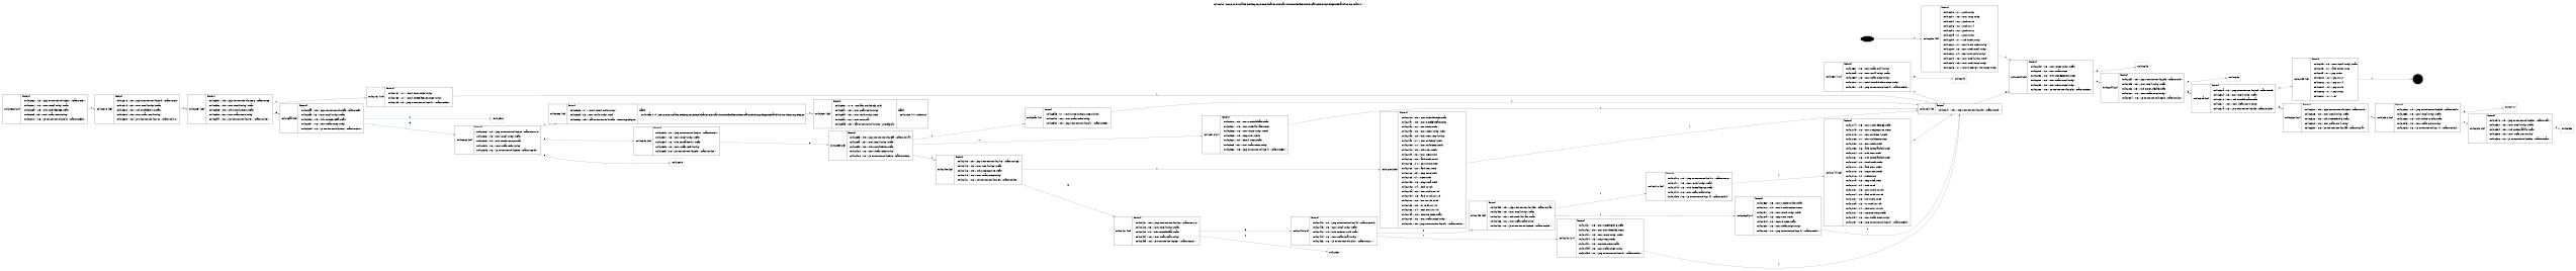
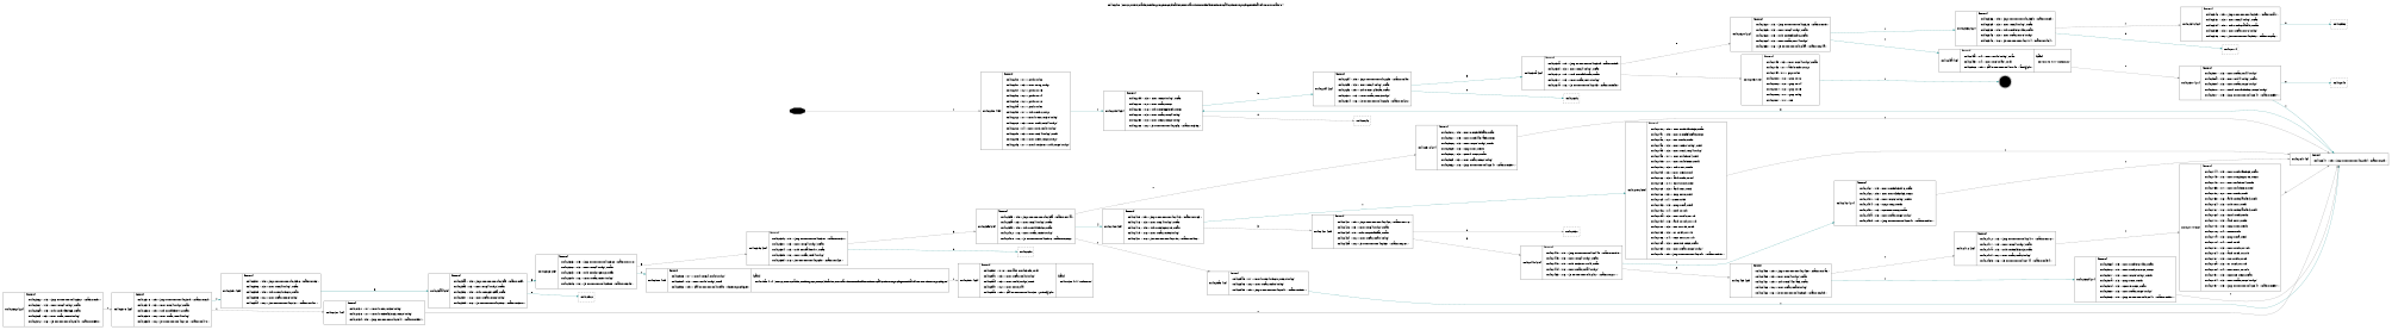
  digraph {
    label="0x4022b0 (/mnt/c/Users/mathe/Desktop/tcc/POCII/binaries/extr_darwin-xnuosfmkkerntimer_call.c_timer_sysctl_get_Final-ollvm.out::main(0))"
    labelloc=t
    rankdir=LR
    node [shape=record]
    edge [color=gray40]
    Entry [fillcolor=black height=0.3 shape=octagon style=filled width=0.3]
    n2 [label="{\n     0x4022b0 [45]\l\n     | [instrs]\l\n     &nbsp;&nbsp;0x4022b0 \<+1\>: push %rbp\l\n     &nbsp;&nbsp;0x4022b1 \<+3\>: mov %rsp,%rbp\l\n     &nbsp;&nbsp;0x4022b4 \<+2\>: push %r15\l\n     &nbsp;&nbsp;0x4022b6 \<+2\>: push %r14\l\n     &nbsp;&nbsp;0x4022b8 \<+2\>: push %r12\l\n     &nbsp;&nbsp;0x4022ba \<+1\>: push %rbx\l\n     &nbsp;&nbsp;0x4022bb \<+7\>: sub $0xb0,%rsp\l\n     &nbsp;&nbsp;0x4022c2 \<+7\>: movl $0x0,-0x30(%rbp)\l\n     &nbsp;&nbsp;0x4022c9 \<+3\>: mov %edi,-0x34(%rbp)\l\n     &nbsp;&nbsp;0x4022cc \<+4\>: mov %rsi,-0x40(%rbp)\l\n     &nbsp;&nbsp;0x4022d0 \<+3\>: mov -0x34(%rbp),%edi\l\n     &nbsp;&nbsp;0x4022d3 \<+3\>: mov %edi,-0x2c(%rbp)\l\n     &nbsp;&nbsp;0x4022d6 \<+7\>: movl $0x37e711dd,-0x60(%rbp)\l\n  }"]
    n3 [label="{\n     0x4022dd [23]\l\n     | [instrs]\l\n     &nbsp;&nbsp;0x4022dd \<+3\>: mov -0x60(%rbp),%eax\l\n     &nbsp;&nbsp;0x4022e0 \<+2\>: mov %eax,%ecx\l\n     &nbsp;&nbsp;0x4022e2 \<+6\>: sub $0x856651eb,%ecx\l\n     &nbsp;&nbsp;0x4022e8 \<+3\>: mov %eax,-0x64(%rbp)\l\n     &nbsp;&nbsp;0x4022eb \<+3\>: mov %ecx,-0x68(%rbp)\l\n     &nbsp;&nbsp;0x4022ee \<+6\>: je 0000000000402646 \<main+0x396\>\l\n  }"]
    n4 [label="{\n     0x402646\l\n  }" style=dashed]
    n5 [label="{\n     0x4022f4 [22]\l\n     | [instrs]\l\n     &nbsp;&nbsp;0x4022f4 \<+5\>: jmp 00000000004022f9 \<main+0x49\>\l\n     &nbsp;&nbsp;0x4022f9 \<+3\>: mov -0x64(%rbp),%eax\l\n     &nbsp;&nbsp;0x4022fc \<+5\>: sub $0x87245cae,%eax\l\n     &nbsp;&nbsp;0x402301 \<+3\>: mov %eax,-0x6c(%rbp)\l\n     &nbsp;&nbsp;0x402304 \<+6\>: je 00000000004026dc \<main+0x42c\>\l\n  }"]
    n6 [label="{\n     0x4026dc\l\n  }" style=dashed]
    n7 [label="{\n     0x40230a [22]\l\n     | [instrs]\l\n     &nbsp;&nbsp;0x40230a \<+5\>: jmp 000000000040230f \<main+0x5f\>\l\n     &nbsp;&nbsp;0x40230f \<+3\>: mov -0x64(%rbp),%eax\l\n     &nbsp;&nbsp;0x402312 \<+5\>: sub $0x8f5b0eae,%eax\l\n     &nbsp;&nbsp;0x402317 \<+3\>: mov %eax,-0x70(%rbp)\l\n     &nbsp;&nbsp;0x40231a \<+6\>: je 00000000004027f5 \<main+0x545\>\l\n  }"]
    n8 [label="{\n     0x4027f5 [19]\l\n     | [instrs]\l\n     &nbsp;&nbsp;0x4027f5 \<+3\>: mov -0x24(%rbp),%eax\l\n     &nbsp;&nbsp;0x4027f8 \<+7\>: add $0xb0,%rsp\l\n     &nbsp;&nbsp;0x4027ff \<+1\>: pop %rbx\l\n     &nbsp;&nbsp;0x402800 \<+2\>: pop %r12\l\n     &nbsp;&nbsp;0x402802 \<+2\>: pop %r14\l\n     &nbsp;&nbsp;0x402804 \<+2\>: pop %r15\l\n     &nbsp;&nbsp;0x402806 \<+1\>: pop %rbp\l\n     &nbsp;&nbsp;0x402807 \<+1\>: ret\l\n  }"]
    n9 [label="{\n     0x402320 [22]\l\n     | [instrs]\l\n     &nbsp;&nbsp;0x402320 \<+5\>: jmp 0000000000402325 \<main+0x75\>\l\n     &nbsp;&nbsp;0x402325 \<+3\>: mov -0x64(%rbp),%eax\l\n     &nbsp;&nbsp;0x402328 \<+5\>: sub $0x9eb30f76,%eax\l\n     &nbsp;&nbsp;0x40232d \<+3\>: mov %eax,-0x74(%rbp)\l\n     &nbsp;&nbsp;0x402330 \<+6\>: je 00000000004024fa \<main+0x24a\>\l\n  }"]
    Exit [fillcolor=black height=0.3 peripheries=2 shape=circle style=filled width=0.3]
+   n11 [label="{\n     0x4024fa [13]\l\n     | [instrs]\l\n     &nbsp;&nbsp;0x4024fa \<+4\>: mov -0x40(%rbp),%rax\l\n     &nbsp;&nbsp;0x4024fe \<+4\>: mov 0x8(%rax),%rdi\l\n     &nbsp;&nbsp;0x402502 \<+5\>: call 0000000000401040 \<atoi@plt\>\l\n     | [calls]\l\n     &nbsp;&nbsp;0x401040 \{1\} (unknown)\l\n  }"]
    n12 [label="{\n     0x402336 [22]\l\n     | [instrs]\l\n     &nbsp;&nbsp;0x402336 \<+5\>: jmp 000000000040233b \<main+0x8b\>\l\n     &nbsp;&nbsp;0x40233b \<+3\>: mov -0x64(%rbp),%eax\l\n     &nbsp;&nbsp;0x40233e \<+5\>: sub $0xb57c7dd8,%eax\l\n     &nbsp;&nbsp;0x402343 \<+3\>: mov %eax,-0x78(%rbp)\l\n     &nbsp;&nbsp;0x402346 \<+6\>: je 0000000000402714 \<main+0x464\>\l\n  }"]
    n13 [label="{\n     0x402507 [21]\l\n     | [instrs]\l\n     &nbsp;&nbsp;0x402507 \<+3\>: mov %eax,-0x44(%rbp)\l\n     &nbsp;&nbsp;0x40250a \<+3\>: mov -0x44(%rbp),%eax\l\n     &nbsp;&nbsp;0x40250d \<+3\>: mov %eax,-0x28(%rbp)\l\n     &nbsp;&nbsp;0x402510 \<+7\>: movl $0x1f195dc0,-0x60(%rbp)\l\n     &nbsp;&nbsp;0x402517 \<+5\>: jmp 0000000000402847 \<main+0x597\>\l\n  }"]
    n14 [label="{\n     0x402714\l\n  }" style=dashed]
    n15 [label="{\n     0x40234c [22]\l\n     | [instrs]\l\n     &nbsp;&nbsp;0x40234c \<+5\>: jmp 0000000000402351 \<main+0xa1\>\l\n     &nbsp;&nbsp;0x402351 \<+3\>: mov -0x64(%rbp),%eax\l\n     &nbsp;&nbsp;0x402354 \<+5\>: sub $0xb61aba40,%eax\l\n     &nbsp;&nbsp;0x402359 \<+3\>: mov %eax,-0x7c(%rbp)\l\n     &nbsp;&nbsp;0x40235c \<+6\>: je 0000000000402552 \<main+0x2a2\>\l\n  }"]
    n16 [label="{\n     0x402744 [88]\l\n     | [instrs]\l\n     &nbsp;&nbsp;0x402744 \<+5\>: mov $0xb7f90963,%eax\l\n     &nbsp;&nbsp;0x402749 \<+5\>: mov $0x23c2c70e,%ecx\l\n     &nbsp;&nbsp;0x40274e \<+7\>: mov 0x405084,%edx\l\n     &nbsp;&nbsp;0x402755 \<+7\>: mov 0x405088,%esi\l\n     &nbsp;&nbsp;0x40275c \<+2\>: mov %edx,%edi\l\n     &nbsp;&nbsp;0x40275e \<+6\>: add $0x9c4a849d,%edi\l\n     &nbsp;&nbsp;0x402764 \<+3\>: sub $0x1,%edi\l\n     &nbsp;&nbsp;0x402767 \<+6\>: sub $0x9c4a849d,%edi\l\n     &nbsp;&nbsp;0x40276d \<+3\>: imul %edi,%edx\l\n     &nbsp;&nbsp;0x402770 \<+3\>: and $0x1,%edx\l\n     &nbsp;&nbsp;0x402773 \<+3\>: cmp $0x0,%edx\l\n     &nbsp;&nbsp;0x402776 \<+4\>: sete %r8b\l\n     &nbsp;&nbsp;0x40277a \<+3\>: cmp $0xa,%esi\l\n     &nbsp;&nbsp;0x40277d \<+4\>: setl %r9b\l\n     &nbsp;&nbsp;0x402781 \<+3\>: mov %r8b,%r10b\l\n     &nbsp;&nbsp;0x402784 \<+3\>: and %r9b,%r10b\l\n     &nbsp;&nbsp;0x402787 \<+3\>: xor %r9b,%r8b\l\n     &nbsp;&nbsp;0x40278a \<+3\>: or %r8b,%r10b\l\n     &nbsp;&nbsp;0x40278d \<+4\>: test $0x1,%r10b\l\n     &nbsp;&nbsp;0x402791 \<+3\>: cmovne %ecx,%eax\l\n     &nbsp;&nbsp;0x402794 \<+3\>: mov %eax,-0x60(%rbp)\l\n     &nbsp;&nbsp;0x402797 \<+5\>: jmp 0000000000402847 \<main+0x597\>\l\n  }"]
    n17 [label="{\n     0x402847 [5]\l\n     | [instrs]\l\n     &nbsp;&nbsp;0x402847 \<+5\>: jmp 00000000004022dd \<main+0x2d\>\l\n  }"]
    n18 [label="{\n     0x402840\l\n  }" style=dashed]
    n19 [label="{\n     0x402552\l\n  }" style=dashed]
    n20 [label="{\n     0x4025ae [18]\l\n     | [instrs]\l\n     &nbsp;&nbsp;0x4025ae \<+7\>: movl $0xc1b1561c,-0x60(%rbp)\l\n     &nbsp;&nbsp;0x4025b5 \<+6\>: mov %eax,-0xb8(%rbp)\l\n     &nbsp;&nbsp;0x4025bb \<+5\>: jmp 0000000000402847 \<main+0x597\>\l\n  }"]
    n21 [label="{\n     0x402362 [22]\l\n     | [instrs]\l\n     &nbsp;&nbsp;0x402362 \<+5\>: jmp 0000000000402367 \<main+0xb7\>\l\n     &nbsp;&nbsp;0x402367 \<+3\>: mov -0x64(%rbp),%eax\l\n     &nbsp;&nbsp;0x40236a \<+5\>: sub $0xb7f90963,%eax\l\n     &nbsp;&nbsp;0x40236f \<+3\>: mov %eax,-0x80(%rbp)\l\n     &nbsp;&nbsp;0x402372 \<+6\>: je 0000000000402840 \<main+0x590\>\l\n  }"]
    n22 [label="{\n     0x402378 [25]\l\n     | [instrs]\l\n     &nbsp;&nbsp;0x402378 \<+5\>: jmp 000000000040237d \<main+0xcd\>\l\n     &nbsp;&nbsp;0x40237d \<+3\>: mov -0x64(%rbp),%eax\l\n     &nbsp;&nbsp;0x402380 \<+5\>: sub $0xbbfee77c,%eax\l\n     &nbsp;&nbsp;0x402385 \<+6\>: mov %eax,-0x84(%rbp)\l\n     &nbsp;&nbsp;0x40238b \<+6\>: je 0000000000402720 \<main+0x470\>\l\n  }"]
    n23 [label="{\n     0x402597 [23]\l\n     | [instrs]\l\n     &nbsp;&nbsp;0x402597 \<+10\>: movabs $0x4030f2,%rdi\l\n     &nbsp;&nbsp;0x4025a1 \<+3\>: mov %eax,-0x4c(%rbp)\l\n     &nbsp;&nbsp;0x4025a4 \<+3\>: mov -0x4c(%rbp),%esi\l\n     &nbsp;&nbsp;0x4025a7 \<+2\>: mov $0x0,%al\l\n     &nbsp;&nbsp;0x4025a9 \<+5\>: call 0000000000401030 \<printf@plt\>\l\n     | [calls]\l\n     &nbsp;&nbsp;0x401030 \{1\} (unknown)\l\n  }"]
    n24 [label="{\n     0x402391 [25]\l\n     | [instrs]\l\n     &nbsp;&nbsp;0x402391 \<+5\>: jmp 0000000000402396 \<main+0xe6\>\l\n     &nbsp;&nbsp;0x402396 \<+3\>: mov -0x64(%rbp),%eax\l\n     &nbsp;&nbsp;0x402399 \<+5\>: sub $0xc1b1561c,%eax\l\n     &nbsp;&nbsp;0x40239e \<+6\>: mov %eax,-0x88(%rbp)\l\n     &nbsp;&nbsp;0x4023a4 \<+6\>: je 0000000000402731 \<main+0x481\>\l\n  }"]
    n25 [label="{\n     0x402472 [25]\l\n     | [instrs]\l\n     &nbsp;&nbsp;0x402472 \<+5\>: jmp 0000000000402477 \<main+0x1c7\>\l\n     &nbsp;&nbsp;0x402477 \<+3\>: mov -0x64(%rbp),%eax\l\n     &nbsp;&nbsp;0x40247a \<+5\>: sub $0x5e4531c3,%eax\l\n     &nbsp;&nbsp;0x40247f \<+6\>: mov %eax,-0xac(%rbp)\l\n     &nbsp;&nbsp;0x402485 \<+6\>: je 0000000000402744 \<main+0x494\>\l\n  }"]
    n26 [label="{\n     0x402731 [19]\l\n     | [instrs]\l\n     &nbsp;&nbsp;0x402731 \<+7\>: movl $0x0,-0x30(%rbp)\l\n     &nbsp;&nbsp;0x402738 \<+7\>: movl $0x5e4531c3,-0x60(%rbp)\l\n     &nbsp;&nbsp;0x40273f \<+5\>: jmp 0000000000402847 \<main+0x597\>\l\n  }"]
    n27 [label="{\n     0x4023aa [25]\l\n     | [instrs]\l\n     &nbsp;&nbsp;0x4023aa \<+5\>: jmp 00000000004023af \<main+0xff\>\l\n     &nbsp;&nbsp;0x4023af \<+3\>: mov -0x64(%rbp),%eax\l\n     &nbsp;&nbsp;0x4023b2 \<+5\>: sub $0xc63765fa,%eax\l\n     &nbsp;&nbsp;0x4023b7 \<+6\>: mov %eax,-0x8c(%rbp)\l\n     &nbsp;&nbsp;0x4023bd \<+6\>: je 00000000004025c0 \<main+0x310\>\l\n  }"]
    n28 [label="{\n     0x40256d [27]\l\n     | [instrs]\l\n     &nbsp;&nbsp;0x40256d \<+5\>: mov $0xb57c7dd8,%eax\l\n     &nbsp;&nbsp;0x402572 \<+5\>: mov $0xd276e1c8,%ecx\l\n     &nbsp;&nbsp;0x402577 \<+3\>: mov -0x28(%rbp),%edx\l\n     &nbsp;&nbsp;0x40257a \<+3\>: cmp $0x0,%edx\l\n     &nbsp;&nbsp;0x40257d \<+3\>: cmove %ecx,%eax\l\n     &nbsp;&nbsp;0x402580 \<+3\>: mov %eax,-0x60(%rbp)\l\n     &nbsp;&nbsp;0x402583 \<+5\>: jmp 0000000000402847 \<main+0x597\>\l\n  }"]
    n29 [label="{\n     0x4025c0\l\n  }" style=dashed]
    n30 [label="{\n     0x4023c3 [25]\l\n     | [instrs]\l\n     &nbsp;&nbsp;0x4023c3 \<+5\>: jmp 00000000004023c8 \<main+0x118\>\l\n     &nbsp;&nbsp;0x4023c8 \<+3\>: mov -0x64(%rbp),%eax\l\n     &nbsp;&nbsp;0x4023cb \<+5\>: sub $0xd276e1c8,%eax\l\n     &nbsp;&nbsp;0x4023d0 \<+6\>: mov %eax,-0x90(%rbp)\l\n     &nbsp;&nbsp;0x4023d6 \<+6\>: je 0000000000402588 \<main+0x2d8\>\l\n  }"]
    n31 [label="{\n     0x402588 [15]\l\n     | [instrs]\l\n     &nbsp;&nbsp;0x402588 \<+7\>: movl $0x64,-0x48(%rbp)\l\n     &nbsp;&nbsp;0x40258f \<+3\>: mov -0x48(%rbp),%edi\l\n     &nbsp;&nbsp;0x402592 \<+5\>: call 00000000004015a0 \<timer_sysctl_get\>\l\n     | [calls]\l\n     &nbsp;&nbsp;0x4015a0 \{1\} (/mnt/c/Users/mathe/Desktop/tcc/POCII/binaries/extr_darwin-xnuosfmkkerntimer_call.c_timer_sysctl_get_Final-ollvm.out::timer_sysctl_get)\l\n  }"]
    n32 [label="{\n     0x4023dc [25]\l\n     | [instrs]\l\n     &nbsp;&nbsp;0x4023dc \<+5\>: jmp 00000000004023e1 \<main+0x131\>\l\n     &nbsp;&nbsp;0x4023e1 \<+3\>: mov -0x64(%rbp),%eax\l\n     &nbsp;&nbsp;0x4023e4 \<+5\>: sub $0xda4e07b7,%eax\l\n     &nbsp;&nbsp;0x4023e9 \<+6\>: mov %eax,-0x94(%rbp)\l\n     &nbsp;&nbsp;0x4023ef \<+6\>: je 00000000004026d0 \<main+0x420\>\l\n  }"]
    n33 [label="{\n     0x4026d0\l\n  }" style=dashed]
    n34 [label="{\n     0x4023f5 [25]\l\n     | [instrs]\l\n     &nbsp;&nbsp;0x4023f5 \<+5\>: jmp 00000000004023fa \<main+0x14a\>\l\n     &nbsp;&nbsp;0x4023fa \<+3\>: mov -0x64(%rbp),%eax\l\n     &nbsp;&nbsp;0x4023fd \<+5\>: sub $0x1f195dc0,%eax\l\n     &nbsp;&nbsp;0x402402 \<+6\>: mov %eax,-0x98(%rbp)\l\n     &nbsp;&nbsp;0x402408 \<+6\>: je 000000000040251c \<main+0x26c\>\l\n  }"]
    n35 [label="{\n     0x40251c [27]\l\n     | [instrs]\l\n     &nbsp;&nbsp;0x40251c \<+5\>: mov $0x29d9bfa9,%eax\l\n     &nbsp;&nbsp;0x402521 \<+5\>: mov $0x54487ae5,%ecx\l\n     &nbsp;&nbsp;0x402526 \<+3\>: mov -0x28(%rbp),%edx\l\n     &nbsp;&nbsp;0x402529 \<+3\>: cmp $0x1,%edx\l\n     &nbsp;&nbsp;0x40252c \<+3\>: cmovl %ecx,%eax\l\n     &nbsp;&nbsp;0x40252f \<+3\>: mov %eax,-0x60(%rbp)\l\n     &nbsp;&nbsp;0x402532 \<+5\>: jmp 0000000000402847 \<main+0x597\>\l\n  }"]
    n36 [label="{\n     0x40240e [25]\l\n     | [instrs]\l\n     &nbsp;&nbsp;0x40240e \<+5\>: jmp 0000000000402413 \<main+0x163\>\l\n     &nbsp;&nbsp;0x402413 \<+3\>: mov -0x64(%rbp),%eax\l\n     &nbsp;&nbsp;0x402416 \<+5\>: sub $0x23c2c70e,%eax\l\n     &nbsp;&nbsp;0x40241b \<+6\>: mov %eax,-0x9c(%rbp)\l\n     &nbsp;&nbsp;0x402421 \<+6\>: je 000000000040279c \<main+0x4ec\>\l\n  }"]
    n37 [label="{\n     0x402459 [25]\l\n     | [instrs]\l\n     &nbsp;&nbsp;0x402459 \<+5\>: jmp 000000000040245e \<main+0x1ae\>\l\n     &nbsp;&nbsp;0x40245e \<+3\>: mov -0x64(%rbp),%eax\l\n     &nbsp;&nbsp;0x402461 \<+5\>: sub $0x54487ae5,%eax\l\n     &nbsp;&nbsp;0x402466 \<+6\>: mov %eax,-0xa8(%rbp)\l\n     &nbsp;&nbsp;0x40246c \<+6\>: je 000000000040256d \<main+0x2bd\>\l\n  }"]
    n38 [label="{\n     0x40279c [89]\l\n     | [instrs]\l\n     &nbsp;&nbsp;0x40279c \<+5\>: mov $0xb7f90963,%eax\l\n     &nbsp;&nbsp;0x4027a1 \<+5\>: mov $0x8f5b0eae,%ecx\l\n     &nbsp;&nbsp;0x4027a6 \<+2\>: xor %edx,%edx\l\n     &nbsp;&nbsp;0x4027a8 \<+3\>: mov -0x30(%rbp),%esi\l\n     &nbsp;&nbsp;0x4027ab \<+3\>: mov %esi,-0x24(%rbp)\l\n     &nbsp;&nbsp;0x4027ae \<+7\>: mov 0x405084,%esi\l\n     &nbsp;&nbsp;0x4027b5 \<+7\>: mov 0x405088,%edi\l\n     &nbsp;&nbsp;0x4027bc \<+3\>: sub $0x1,%edx\l\n     &nbsp;&nbsp;0x4027bf \<+3\>: mov %esi,%r8d\l\n     &nbsp;&nbsp;0x4027c2 \<+3\>: add %edx,%r8d\l\n     &nbsp;&nbsp;0x4027c5 \<+4\>: imul %r8d,%esi\l\n     &nbsp;&nbsp;0x4027c9 \<+3\>: and $0x1,%esi\l\n     &nbsp;&nbsp;0x4027cc \<+3\>: cmp $0x0,%esi\l\n     &nbsp;&nbsp;0x4027cf \<+4\>: sete %r9b\l\n     &nbsp;&nbsp;0x4027d3 \<+3\>: cmp $0xa,%edi\l\n     &nbsp;&nbsp;0x4027d6 \<+4\>: setl %r10b\l\n     &nbsp;&nbsp;0x4027da \<+3\>: mov %r9b,%r11b\l\n     &nbsp;&nbsp;0x4027dd \<+3\>: and %r10b,%r11b\l\n     &nbsp;&nbsp;0x4027e0 \<+3\>: xor %r10b,%r9b\l\n     &nbsp;&nbsp;0x4027e3 \<+3\>: or %r9b,%r11b\l\n     &nbsp;&nbsp;0x4027e6 \<+4\>: test $0x1,%r11b\l\n     &nbsp;&nbsp;0x4027ea \<+3\>: cmovne %ecx,%eax\l\n     &nbsp;&nbsp;0x4027ed \<+3\>: mov %eax,-0x60(%rbp)\l\n     &nbsp;&nbsp;0x4027f0 \<+5\>: jmp 0000000000402847 \<main+0x597\>\l\n  }"]
    n39 [label="{\n     0x402427 [25]\l\n     | [instrs]\l\n     &nbsp;&nbsp;0x402427 \<+5\>: jmp 000000000040242c \<main+0x17c\>\l\n     &nbsp;&nbsp;0x40242c \<+3\>: mov -0x64(%rbp),%eax\l\n     &nbsp;&nbsp;0x40242f \<+5\>: sub $0x29d9bfa9,%eax\l\n     &nbsp;&nbsp;0x402434 \<+6\>: mov %eax,-0xa0(%rbp)\l\n     &nbsp;&nbsp;0x40243a \<+6\>: je 0000000000402537 \<main+0x287\>\l\n  }"]
    n40 [label="{\n     0x4024c7 [27]\l\n     | [instrs]\l\n     &nbsp;&nbsp;0x4024c7 \<+5\>: mov $0x9eb30f76,%eax\l\n     &nbsp;&nbsp;0x4024cc \<+5\>: mov $0x7d3dcd65,%ecx\l\n     &nbsp;&nbsp;0x4024d1 \<+3\>: mov -0x2c(%rbp),%edx\l\n     &nbsp;&nbsp;0x4024d4 \<+3\>: cmp $0x2,%edx\l\n     &nbsp;&nbsp;0x4024d7 \<+3\>: cmovne %ecx,%eax\l\n     &nbsp;&nbsp;0x4024da \<+3\>: mov %eax,-0x60(%rbp)\l\n     &nbsp;&nbsp;0x4024dd \<+5\>: jmp 0000000000402847 \<main+0x597\>\l\n  }"]
    n41 [label="{\n     0x402440 [25]\l\n     | [instrs]\l\n     &nbsp;&nbsp;0x402440 \<+5\>: jmp 0000000000402445 \<main+0x195\>\l\n     &nbsp;&nbsp;0x402445 \<+3\>: mov -0x64(%rbp),%eax\l\n     &nbsp;&nbsp;0x402448 \<+5\>: sub $0x37e711dd,%eax\l\n     &nbsp;&nbsp;0x40244d \<+6\>: mov %eax,-0xa4(%rbp)\l\n     &nbsp;&nbsp;0x402453 \<+6\>: je 00000000004024c7 \<main+0x217\>\l\n  }"]
    n42 [label="{\n     0x402537\l\n  }" style=dashed]
    Entry -> n2 [label=" 1"]
    n2 -> n3 [color=teal label=" 1"]
    n3 -> n4 [label=" 0"]
    n3 -> n5 [color=teal label=" 9"]
    n5 -> n6 [color=teal label=" 0"]
    n5 -> n7 [color=teal label=" 9"]
    n7 -> n8 [label=" 1"]
    n7 -> n9 [label=" 8"]
    n8 -> Exit [color=teal label=" 1"]
+   n9 -> n11 [color=teal label=" 1"]
    n9 -> n12 [color=teal label=" 7"]
+   n11 -> n13 [label=" 1"]
    n12 -> n14 [color=teal label=" 0"]
    n12 -> n15 [label=" 7"]
    n13 -> n17 [color=teal label=" 1"]
    n13 -> n18 [color=teal label=" 0"]
    n15 -> n19 [color=teal label=" 0"]
    n16 -> n17 [label=" 1"]
    n17 -> n3 [color=teal label=" 8"]
    n20 -> n17 [color=teal label=" 1"]
    n21 -> n22 [label=" 7"]
    n22 -> n24 [color=teal label=" 7"]
-   n24 -> n26 [label=" 1"]
+   n22 -> n26 [label=" 1"]
    n24 -> n27 [color=teal label=" 6"]
    n25 -> n16 [label=" 1"]
    n26 -> n17 [label=" 1"]
    n27 -> n29 [color=teal label=" 0"]
    n27 -> n30 [color=teal label=" 6"]
    n28 -> n17 [label=" 1"]
    n30 -> n31 [color=teal label=" 1"]
    n30 -> n32 [label=" 5"]
    n31 -> n23 [label=" 1"]
-   n30 -> n33 [color=teal label=" 0"]
+   n32 -> n33 [color=teal label=" 0"]
    n32 -> n34 [label=" 5"]
    n34 -> n20 [label=" 1"]
    n34 -> n35 [label=" 1"]
    n34 -> n36 [color=teal label=" 4"]
    n35 -> n17 [label=" 1"]
    n36 -> n38 [color=teal label=" 1"]
    n36 -> n39 [label=" 3"]
    n37 -> n25 [label=" 1"]
    n37 -> n28 [color=teal label=" 1"]
    n38 -> n17 [label=" 1"]
    n39 -> n41 [label=" 3"]
    n39 -> n42 [label=" 0"]
    n40 -> n17 [label=" 1"]
    n41 -> n37 [label=" 2"]
    n41 -> n40 [color=teal label=" 1"]
  }
